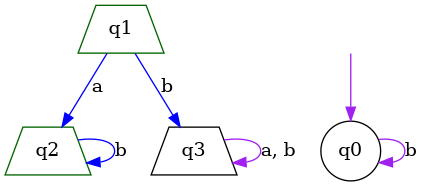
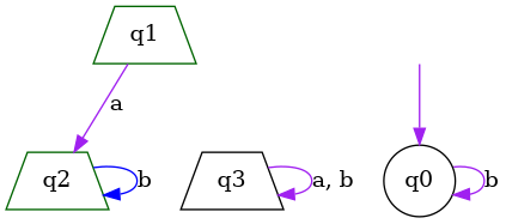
  digraph {
    node [color=darkgreen shape=trapezium]
    edge [color=blue]
    q1
    q2
    q3 [color=black]
    _nil [style=invis color="" shape=""]
    q0 [color=black shape=circle]
-   q1 -> q2 [label=a]
-   q1 -> q3 [label=b]
+   q1 -> q2 [color=purple label=a]
    q2 -> q2 [label=b]
    q3 -> q3 [color=purple label="a, b"]
    _nil -> q0 [color=purple]
    q0 -> q0 [color=purple label=b]
  }
